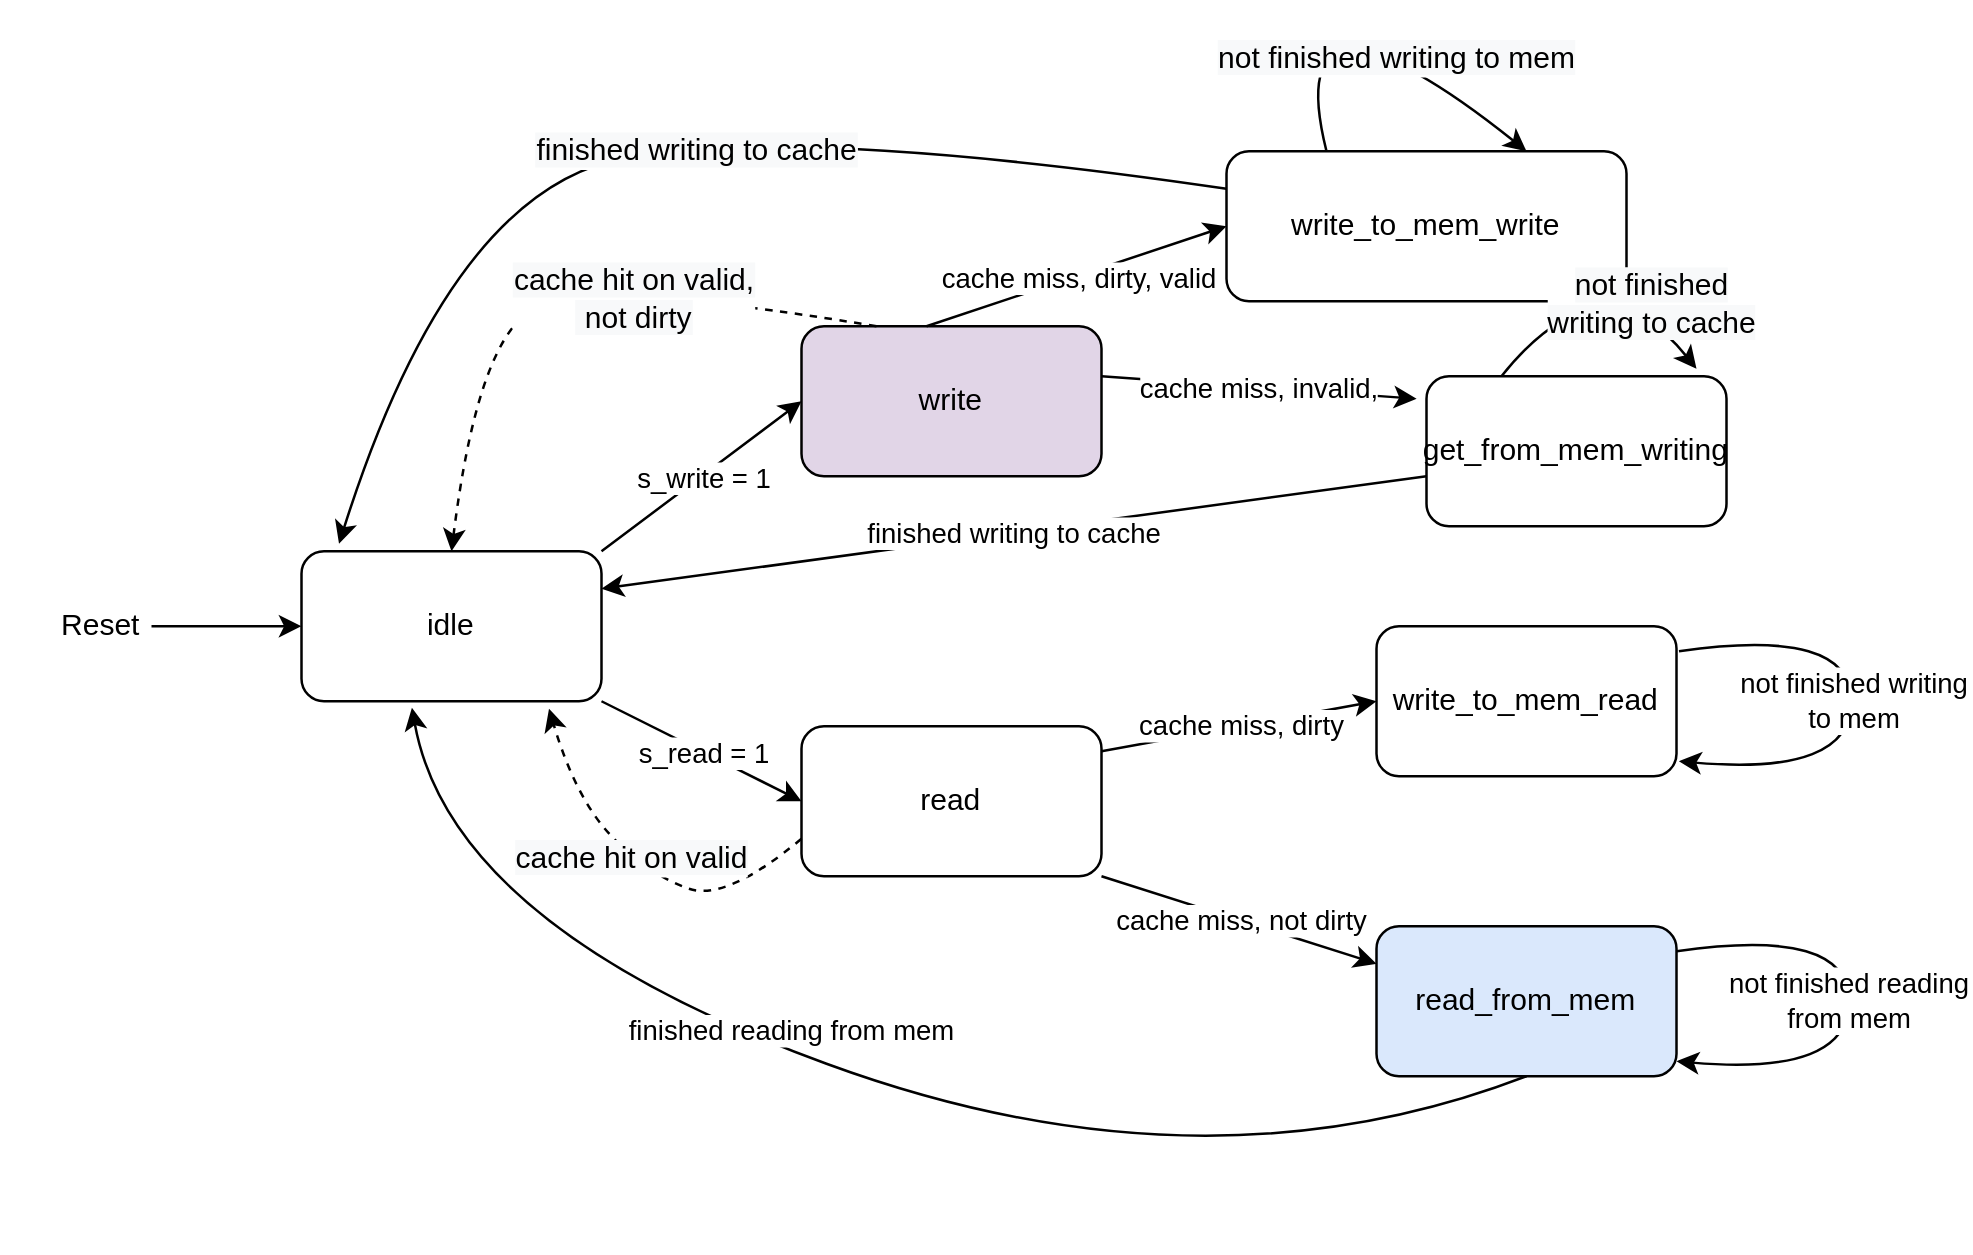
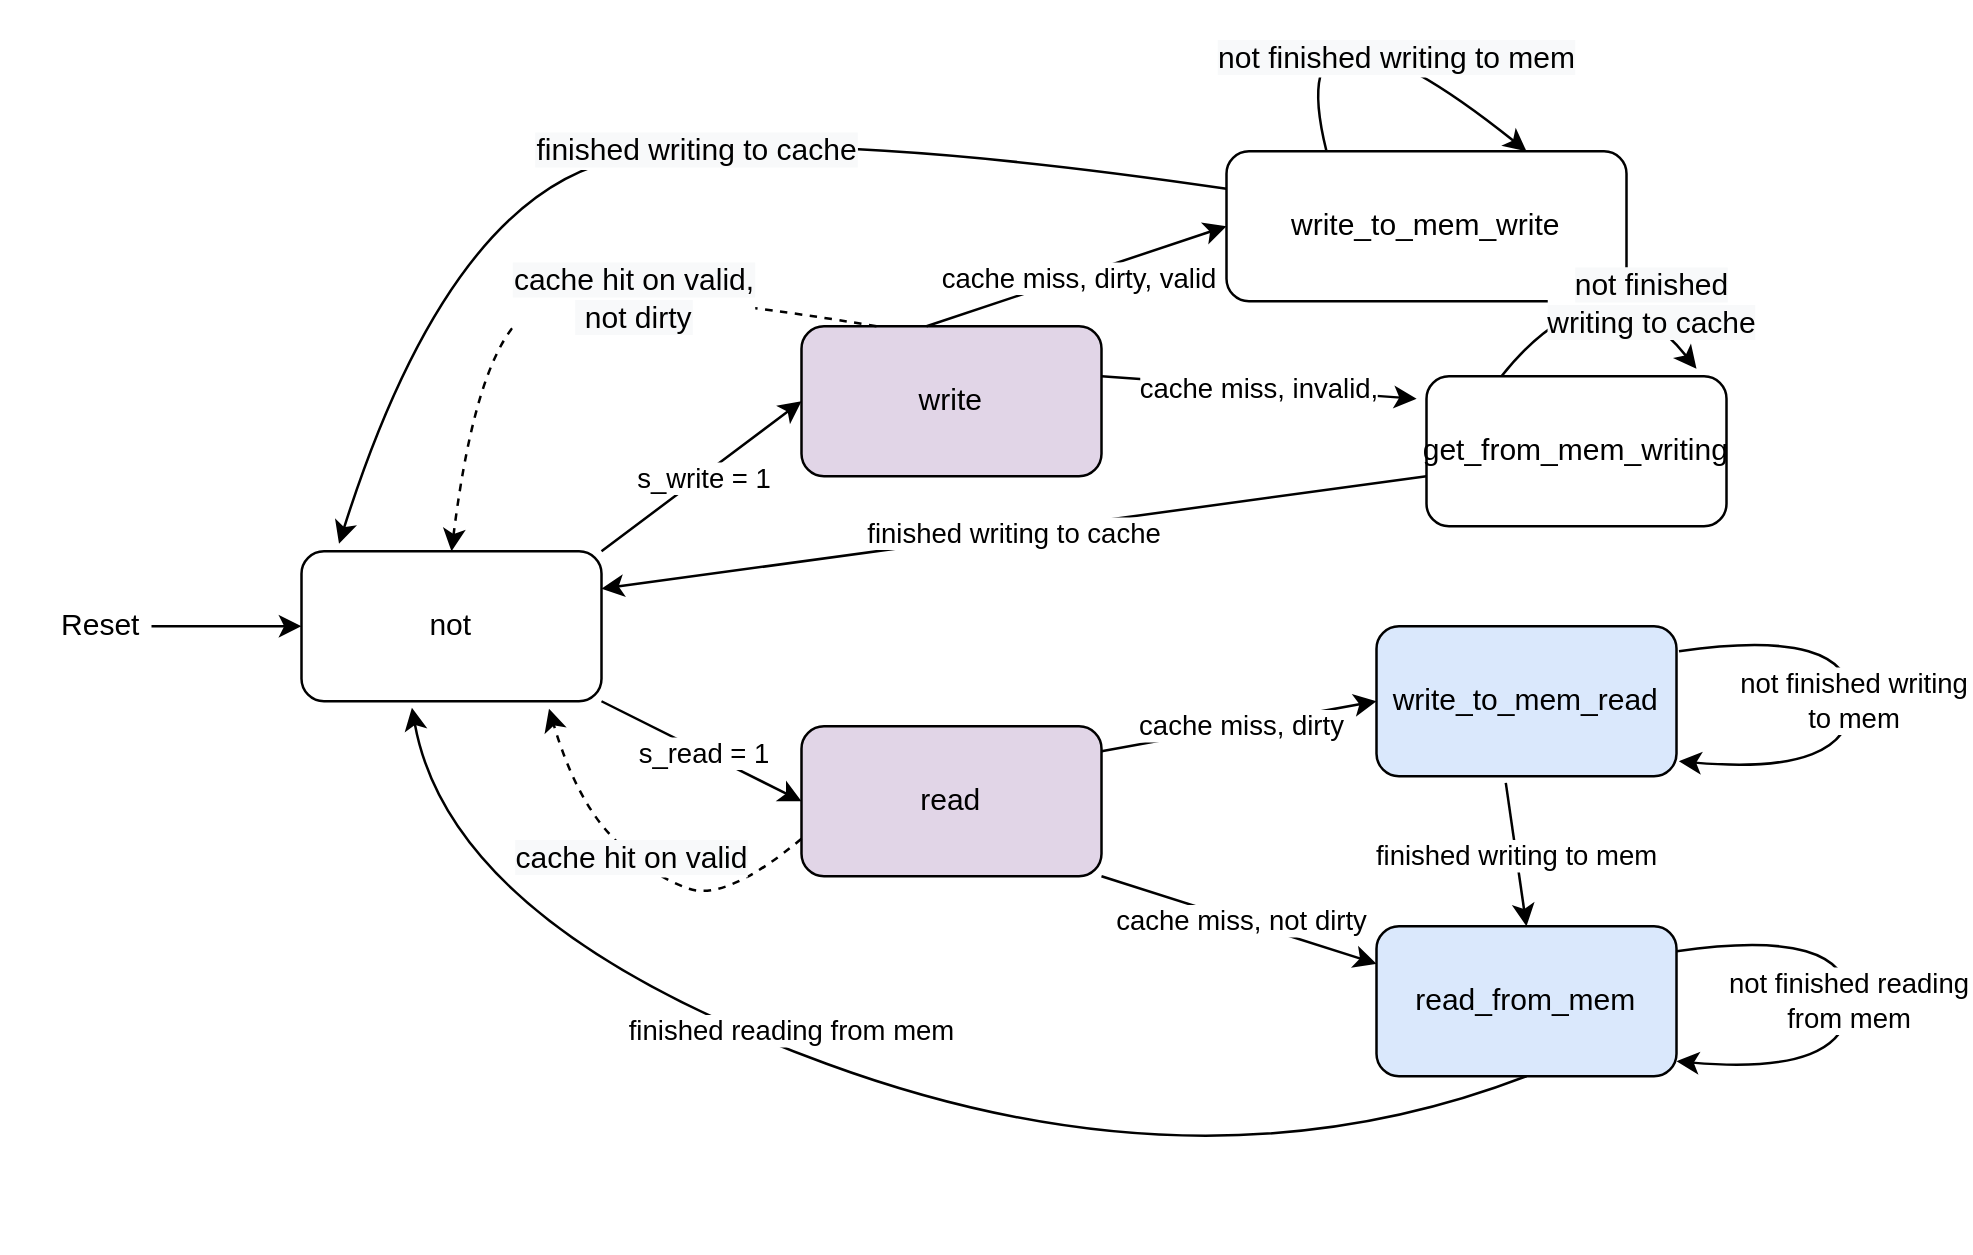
  <mxCell id="0" />
  <mxCell id="1" parent="0" />
- <mxCell id="2" value="idle" style="rounded=1;whiteSpace=wrap;html=1;" vertex="1" parent="1"><mxGeometry x="120" y="220" width="120" height="60" as="geometry" /></mxCell>
+ <mxCell id="2" value="not" style="rounded=1;whiteSpace=wrap;html=1;" vertex="1" parent="1"><mxGeometry x="120" y="220" width="120" height="60" as="geometry" /></mxCell>
  <mxCell id="3" value="" style="endArrow=classic;html=1;entryX=0;entryY=0.5;entryDx=0;entryDy=0;" edge="1" parent="1" target="2"><mxGeometry width="50" height="50" relative="1" as="geometry"><mxPoint x="60" y="250" as="sourcePoint" /><mxPoint x="100" y="230" as="targetPoint" /></mxGeometry></mxCell>
  <mxCell id="4" value="Reset" style="text;html=1;strokeColor=none;fillColor=none;align=center;verticalAlign=middle;whiteSpace=wrap;rounded=0;" vertex="1" parent="1"><mxGeometry x="20" y="240" width="40" height="20" as="geometry" /></mxCell>
  <mxCell id="5" value="write" style="rounded=1;whiteSpace=wrap;html=1;fillColor=#e1d5e7;" vertex="1" parent="1"><mxGeometry x="320" y="130" width="120" height="60" as="geometry" /></mxCell>
- <mxCell id="6" value="read" style="rounded=1;whiteSpace=wrap;html=1;" vertex="1" parent="1"><mxGeometry x="320" y="290" width="120" height="60" as="geometry" /></mxCell>
+ <mxCell id="6" value="read" style="rounded=1;whiteSpace=wrap;html=1;fillColor=#e1d5e7;" vertex="1" parent="1"><mxGeometry x="320" y="290" width="120" height="60" as="geometry" /></mxCell>
  <mxCell id="7" value="" style="endArrow=classic;html=1;entryX=0;entryY=0.5;entryDx=0;entryDy=0;" edge="1" parent="1" target="5"><mxGeometry relative="1" as="geometry"><mxPoint x="240" y="220" as="sourcePoint" /><mxPoint x="340" y="220" as="targetPoint" /><Array as="points"><mxPoint x="280" y="190" /></Array></mxGeometry></mxCell>
  <mxCell id="8" value="s_write = 1" style="edgeLabel;resizable=0;html=1;align=center;verticalAlign=middle;" connectable="0" vertex="1" parent="7"><mxGeometry relative="1" as="geometry" /></mxCell>
  <mxCell id="9" value="" style="endArrow=classic;html=1;entryX=0;entryY=0.5;entryDx=0;entryDy=0;" edge="1" parent="1" target="6"><mxGeometry relative="1" as="geometry"><mxPoint x="240" y="280" as="sourcePoint" /><mxPoint x="340" y="280" as="targetPoint" /></mxGeometry></mxCell>
  <mxCell id="10" value="s_read = 1" style="edgeLabel;resizable=0;html=1;align=center;verticalAlign=middle;" connectable="0" vertex="1" parent="9"><mxGeometry relative="1" as="geometry" /></mxCell>
  <mxCell id="11" value="" style="curved=1;endArrow=classic;html=1;exitX=0.25;exitY=0;exitDx=0;exitDy=0;entryX=0.5;entryY=0;entryDx=0;entryDy=0;dashed=1;" edge="1" parent="1" source="5" target="2"><mxGeometry width="50" height="50" relative="1" as="geometry"><mxPoint x="390" y="450" as="sourcePoint" /><mxPoint x="440" y="400" as="targetPoint" /><Array as="points"><mxPoint x="230" y="110" /><mxPoint x="190" y="140" /></Array></mxGeometry></mxCell>
  <mxCell id="12" value="&lt;span style=&quot;font-size: 12px ; background-color: rgb(248 , 249 , 250)&quot;&gt;cache hit on valid,&lt;br&gt;&amp;nbsp;not dirty&lt;/span&gt;" style="edgeLabel;html=1;align=center;verticalAlign=middle;resizable=0;points=[];" vertex="1" connectable="0" parent="11"><mxGeometry x="-0.227" y="5" relative="1" as="geometry"><mxPoint as="offset" /></mxGeometry></mxCell>
  <mxCell id="13" value="write_to_mem_write" style="rounded=1;whiteSpace=wrap;html=1;" vertex="1" parent="1"><mxGeometry x="490" y="60" width="160" height="60" as="geometry" /></mxCell>
  <mxCell id="14" value="" style="endArrow=classic;html=1;entryX=0;entryY=0.5;entryDx=0;entryDy=0;" edge="1" parent="1" target="13"><mxGeometry relative="1" as="geometry"><mxPoint x="370" y="130" as="sourcePoint" /><mxPoint x="470" y="130" as="targetPoint" /></mxGeometry></mxCell>
  <mxCell id="15" value="cache miss, dirty, valid" style="edgeLabel;resizable=0;html=1;align=center;verticalAlign=middle;" connectable="0" vertex="1" parent="14"><mxGeometry relative="1" as="geometry"><mxPoint x="1" as="offset" /></mxGeometry></mxCell>
  <mxCell id="16" value="" style="curved=1;endArrow=classic;html=1;exitX=0.25;exitY=0;exitDx=0;exitDy=0;entryX=0.75;entryY=0;entryDx=0;entryDy=0;" edge="1" parent="1" source="13" target="13"><mxGeometry width="50" height="50" relative="1" as="geometry"><mxPoint x="520" y="50" as="sourcePoint" /><mxPoint x="560" y="20" as="targetPoint" /><Array as="points"><mxPoint x="520" y="20" /><mxPoint x="560" y="20" /></Array></mxGeometry></mxCell>
  <mxCell id="17" value="&lt;span style=&quot;font-size: 12px ; background-color: rgb(248 , 249 , 250)&quot;&gt;not finished writing to mem&lt;/span&gt;" style="edgeLabel;html=1;align=center;verticalAlign=middle;resizable=0;points=[];" vertex="1" connectable="0" parent="16"><mxGeometry x="0.122" y="-3" relative="1" as="geometry"><mxPoint as="offset" /></mxGeometry></mxCell>
  <mxCell id="18" value="get_from_mem_writing" style="rounded=1;whiteSpace=wrap;html=1;" vertex="1" parent="1"><mxGeometry x="570" y="150" width="120" height="60" as="geometry" /></mxCell>
  <mxCell id="19" value="" style="curved=1;endArrow=classic;html=1;exitX=0;exitY=0.25;exitDx=0;exitDy=0;entryX=0.125;entryY=-0.05;entryDx=0;entryDy=0;entryPerimeter=0;" edge="1" parent="1" source="13" target="2"><mxGeometry width="50" height="50" relative="1" as="geometry"><mxPoint x="480" y="80" as="sourcePoint" /><mxPoint x="530" as="targetPoint" y="30" /><Array as="points"><mxPoint x="320" y="50" /><mxPoint x="180" y="75" /></Array></mxGeometry></mxCell>
  <mxCell id="20" value="&lt;span style=&quot;font-size: 12px ; background-color: rgb(248 , 249 , 250)&quot;&gt;finished writing to cache&lt;/span&gt;" style="edgeLabel;html=1;align=center;verticalAlign=middle;resizable=0;points=[];" vertex="1" connectable="0" parent="19"><mxGeometry x="-0.072" y="2" relative="1" as="geometry"><mxPoint as="offset" /></mxGeometry></mxCell>
  <mxCell id="21" value="" style="endArrow=classic;html=1;entryX=-0.033;entryY=0.15;entryDx=0;entryDy=0;entryPerimeter=0;" edge="1" parent="1" target="18"><mxGeometry relative="1" as="geometry"><mxPoint x="440" y="150" as="sourcePoint" /><mxPoint x="540" y="150" as="targetPoint" /></mxGeometry></mxCell>
  <mxCell id="22" value="cache miss, invalid," style="edgeLabel;resizable=0;html=1;align=center;verticalAlign=middle;" connectable="0" vertex="1" parent="21"><mxGeometry relative="1" as="geometry" /></mxCell>
  <mxCell id="23" value="" style="curved=1;endArrow=classic;html=1;exitX=0.25;exitY=0;exitDx=0;exitDy=0;entryX=0.9;entryY=-0.05;entryDx=0;entryDy=0;entryPerimeter=0;" edge="1" parent="1" source="18" target="18"><mxGeometry width="50" height="50" relative="1" as="geometry"><mxPoint x="620" y="160" as="sourcePoint" /><mxPoint x="670" y="110" as="targetPoint" /><Array as="points"><mxPoint x="640" y="100" /></Array></mxGeometry></mxCell>
  <mxCell id="24" value="&lt;span style=&quot;font-size: 12px ; background-color: rgb(248 , 249 , 250)&quot;&gt;not finished &lt;br&gt;writing to cache&lt;/span&gt;" style="edgeLabel;html=1;align=center;verticalAlign=middle;resizable=0;points=[];" vertex="1" connectable="0" parent="23"><mxGeometry x="0.326" y="-14" relative="1" as="geometry"><mxPoint x="18.96" y="-3.55" as="offset" /></mxGeometry></mxCell>
  <mxCell id="25" value="" style="endArrow=classic;html=1;entryX=1;entryY=0.25;entryDx=0;entryDy=0;" edge="1" parent="1" target="2"><mxGeometry relative="1" as="geometry"><mxPoint x="570" y="190" as="sourcePoint" /><mxPoint x="670" y="190" as="targetPoint" /></mxGeometry></mxCell>
  <mxCell id="26" value="finished writing to cache" style="edgeLabel;resizable=0;html=1;align=center;verticalAlign=middle;" connectable="0" vertex="1" parent="25"><mxGeometry relative="1" as="geometry" /></mxCell>
  <mxCell id="27" value="" style="curved=1;endArrow=classic;html=1;exitX=0;exitY=0.75;exitDx=0;exitDy=0;entryX=0.825;entryY=1.05;entryDx=0;entryDy=0;entryPerimeter=0;dashed=1;" edge="1" parent="1" source="6" target="2"><mxGeometry width="50" height="50" relative="1" as="geometry"><mxPoint x="250" y="400" as="sourcePoint" /><mxPoint x="300" y="350" as="targetPoint" /><Array as="points"><mxPoint x="290" y="360" /><mxPoint x="260" y="350" /><mxPoint x="230" y="320" /></Array></mxGeometry></mxCell>
  <mxCell id="28" value="&lt;span style=&quot;font-size: 12px ; background-color: rgb(248 , 249 , 250)&quot;&gt;cache hit on valid&lt;/span&gt;" style="edgeLabel;html=1;align=center;verticalAlign=middle;resizable=0;points=[];" vertex="1" connectable="0" parent="27"><mxGeometry x="0.085" y="1" relative="1" as="geometry"><mxPoint as="offset" /></mxGeometry></mxCell>
- <mxCell id="29" value="write_to_mem_read" style="rounded=1;whiteSpace=wrap;html=1;" vertex="1" parent="1"><mxGeometry x="550" y="250" width="120" height="60" as="geometry" /></mxCell>
+ <mxCell id="29" value="write_to_mem_read" style="rounded=1;whiteSpace=wrap;html=1;fillColor=#dae8fc;" vertex="1" parent="1"><mxGeometry x="550" y="250" width="120" height="60" as="geometry" /></mxCell>
  <mxCell id="30" value="read_from_mem" style="rounded=1;whiteSpace=wrap;html=1;fillColor=#dae8fc;" vertex="1" parent="1"><mxGeometry x="550" y="370" width="120" height="60" as="geometry" /></mxCell>
  <mxCell id="31" value="" style="endArrow=classic;html=1;entryX=0;entryY=0.5;entryDx=0;entryDy=0;" edge="1" parent="1" target="29"><mxGeometry relative="1" as="geometry"><mxPoint x="440" y="300" as="sourcePoint" /><mxPoint x="540" y="300" as="targetPoint" /></mxGeometry></mxCell>
  <mxCell id="32" value="cache miss, dirty" style="edgeLabel;resizable=0;html=1;align=center;verticalAlign=middle;" connectable="0" vertex="1" parent="31"><mxGeometry relative="1" as="geometry" /></mxCell>
  <mxCell id="33" value="" style="endArrow=classic;html=1;entryX=0;entryY=0.25;entryDx=0;entryDy=0;" edge="1" parent="1" target="30"><mxGeometry relative="1" as="geometry"><mxPoint x="440" y="350" as="sourcePoint" /><mxPoint x="540" y="350" as="targetPoint" /></mxGeometry></mxCell>
  <mxCell id="34" value="cache miss, not dirty" style="edgeLabel;resizable=0;html=1;align=center;verticalAlign=middle;" connectable="0" vertex="1" parent="33"><mxGeometry relative="1" as="geometry" /></mxCell>
  <mxCell id="35" value="" style="curved=1;endArrow=classic;html=1;entryX=1.008;entryY=0.9;entryDx=0;entryDy=0;entryPerimeter=0;" edge="1" parent="1" target="29"><mxGeometry width="50" height="50" relative="1" as="geometry"><mxPoint x="671" y="260" as="sourcePoint" /><mxPoint x="740" y="230" as="targetPoint" /><Array as="points"><mxPoint x="740" y="250" /><mxPoint x="740" y="310" /></Array></mxGeometry></mxCell>
  <mxCell id="36" value="not finished writing&lt;br&gt;to mem" style="edgeLabel;html=1;align=center;verticalAlign=middle;resizable=0;points=[];" vertex="1" connectable="0" parent="35"><mxGeometry x="-0.108" y="-5" relative="1" as="geometry"><mxPoint x="5" y="10.72" as="offset" /></mxGeometry></mxCell>
  <mxCell id="37" value="" style="curved=1;endArrow=classic;html=1;entryX=1.008;entryY=0.9;entryDx=0;entryDy=0;entryPerimeter=0;" edge="1" parent="1"><mxGeometry width="50" height="50" relative="1" as="geometry"><mxPoint x="670.04" y="380" as="sourcePoint" /><mxPoint x="670" y="424" as="targetPoint" /><Array as="points"><mxPoint x="739.04" y="370" /><mxPoint x="739.04" y="430" /></Array></mxGeometry></mxCell>
  <mxCell id="38" value="not finished reading&lt;br&gt;from mem" style="edgeLabel;html=1;align=center;verticalAlign=middle;resizable=0;points=[];" vertex="1" connectable="0" parent="37"><mxGeometry x="-0.114" y="-1" relative="1" as="geometry"><mxPoint y="11.39" as="offset" /></mxGeometry></mxCell>
+ <mxCell id="39" value="" style="endArrow=classic;html=1;exitX=0.431;exitY=1.044;exitDx=0;exitDy=0;exitPerimeter=0;entryX=0.5;entryY=0;entryDx=0;entryDy=0;" edge="1" parent="1" source="29" target="30"><mxGeometry relative="1" as="geometry"><mxPoint x="600" y="330" as="sourcePoint" /><mxPoint x="700" y="330" as="targetPoint" /></mxGeometry></mxCell>
+ <mxCell id="40" value="finished writing to mem" style="edgeLabel;resizable=0;html=1;align=center;verticalAlign=middle;" connectable="0" vertex="1" parent="39"><mxGeometry relative="1" as="geometry" /></mxCell>
  <mxCell id="41" value="" style="curved=1;endArrow=classic;html=1;exitX=0.5;exitY=1;exitDx=0;exitDy=0;entryX=0.368;entryY=1.044;entryDx=0;entryDy=0;entryPerimeter=0;" edge="1" parent="1" source="30" target="2"><mxGeometry width="50" height="50" relative="1" as="geometry"><mxPoint x="450" y="520" as="sourcePoint" /><mxPoint x="500" y="470" as="targetPoint" /><Array as="points"><mxPoint x="480" y="480" /><mxPoint x="180" y="370" /></Array></mxGeometry></mxCell>
  <mxCell id="42" value="finished reading from mem" style="edgeLabel;html=1;align=center;verticalAlign=middle;resizable=0;points=[];" vertex="1" connectable="0" parent="41"><mxGeometry x="0.157" y="-8" relative="1" as="geometry"><mxPoint as="offset" /></mxGeometry></mxCell>
